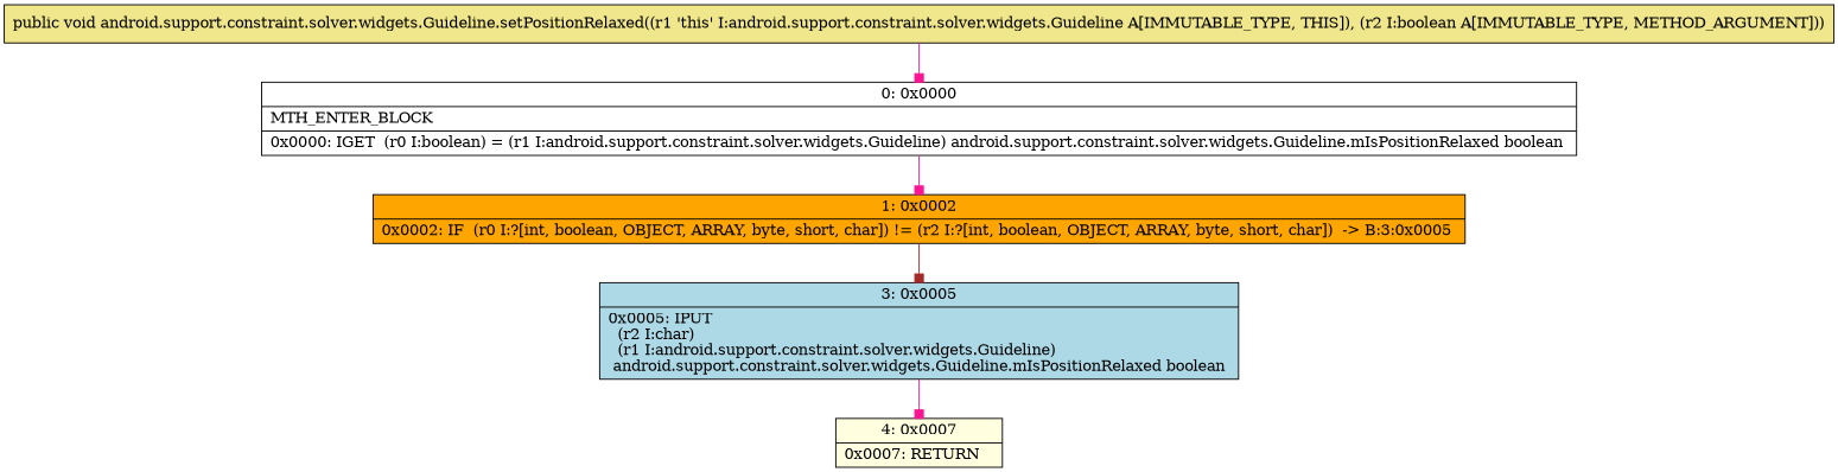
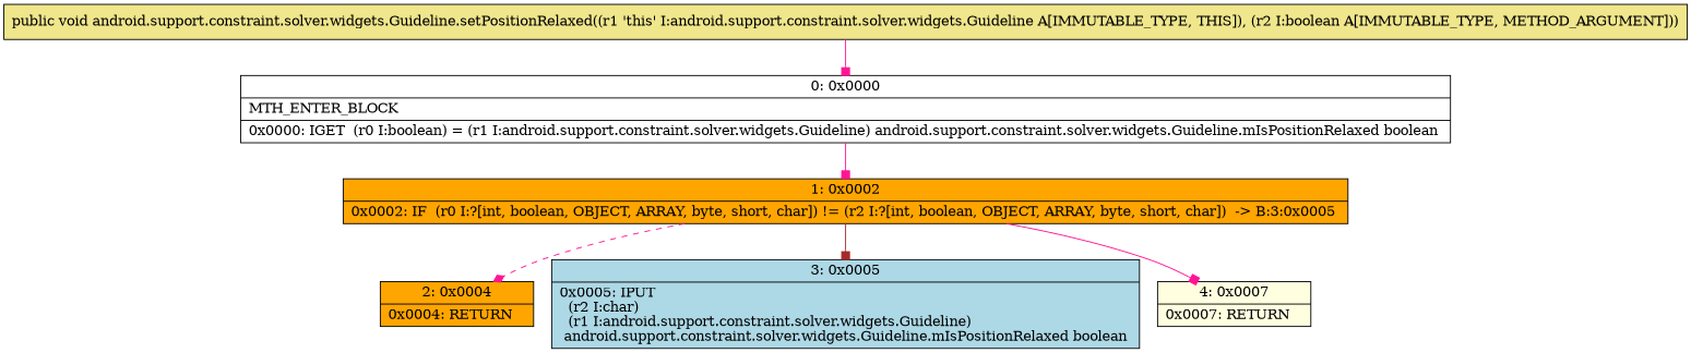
  digraph {
    node [fillcolor=orange shape=record style=filled]
    edge [arrowhead=box color=deeppink]
    n1 [fillcolor=white label="{0\:\ 0x0000|MTH_ENTER_BLOCK\l|0x0000: IGET  (r0 I:boolean) = (r1 I:android.support.constraint.solver.widgets.Guideline) android.support.constraint.solver.widgets.Guideline.mIsPositionRelaxed boolean \l}"]
    n2 [label="{1\:\ 0x0002|0x0002: IF  (r0 I:?[int, boolean, OBJECT, ARRAY, byte, short, char]) != (r2 I:?[int, boolean, OBJECT, ARRAY, byte, short, char])  \-\> B:3:0x0005 \l}"]
+   n3 [label="{2\:\ 0x0004|0x0004: RETURN   \l}"]
    n4 [fillcolor=lightblue label="{3\:\ 0x0005|0x0005: IPUT  \l  (r2 I:char)\l  (r1 I:android.support.constraint.solver.widgets.Guideline)\l android.support.constraint.solver.widgets.Guideline.mIsPositionRelaxed boolean \l}"]
    n5 [fillcolor=lightyellow label="{4\:\ 0x0007|0x0007: RETURN   \l}"]
    n6 [fillcolor=khaki label="{public void android.support.constraint.solver.widgets.Guideline.setPositionRelaxed((r1 'this' I:android.support.constraint.solver.widgets.Guideline A[IMMUTABLE_TYPE, THIS]), (r2 I:boolean A[IMMUTABLE_TYPE, METHOD_ARGUMENT])) }"]
    n1 -> n2
+   n2 -> n3 [arrowhead=diamond style=dashed]
    n2 -> n4 [color=brown]
-   n4 -> n5
+   n2 -> n5
    n6 -> n1
  }
